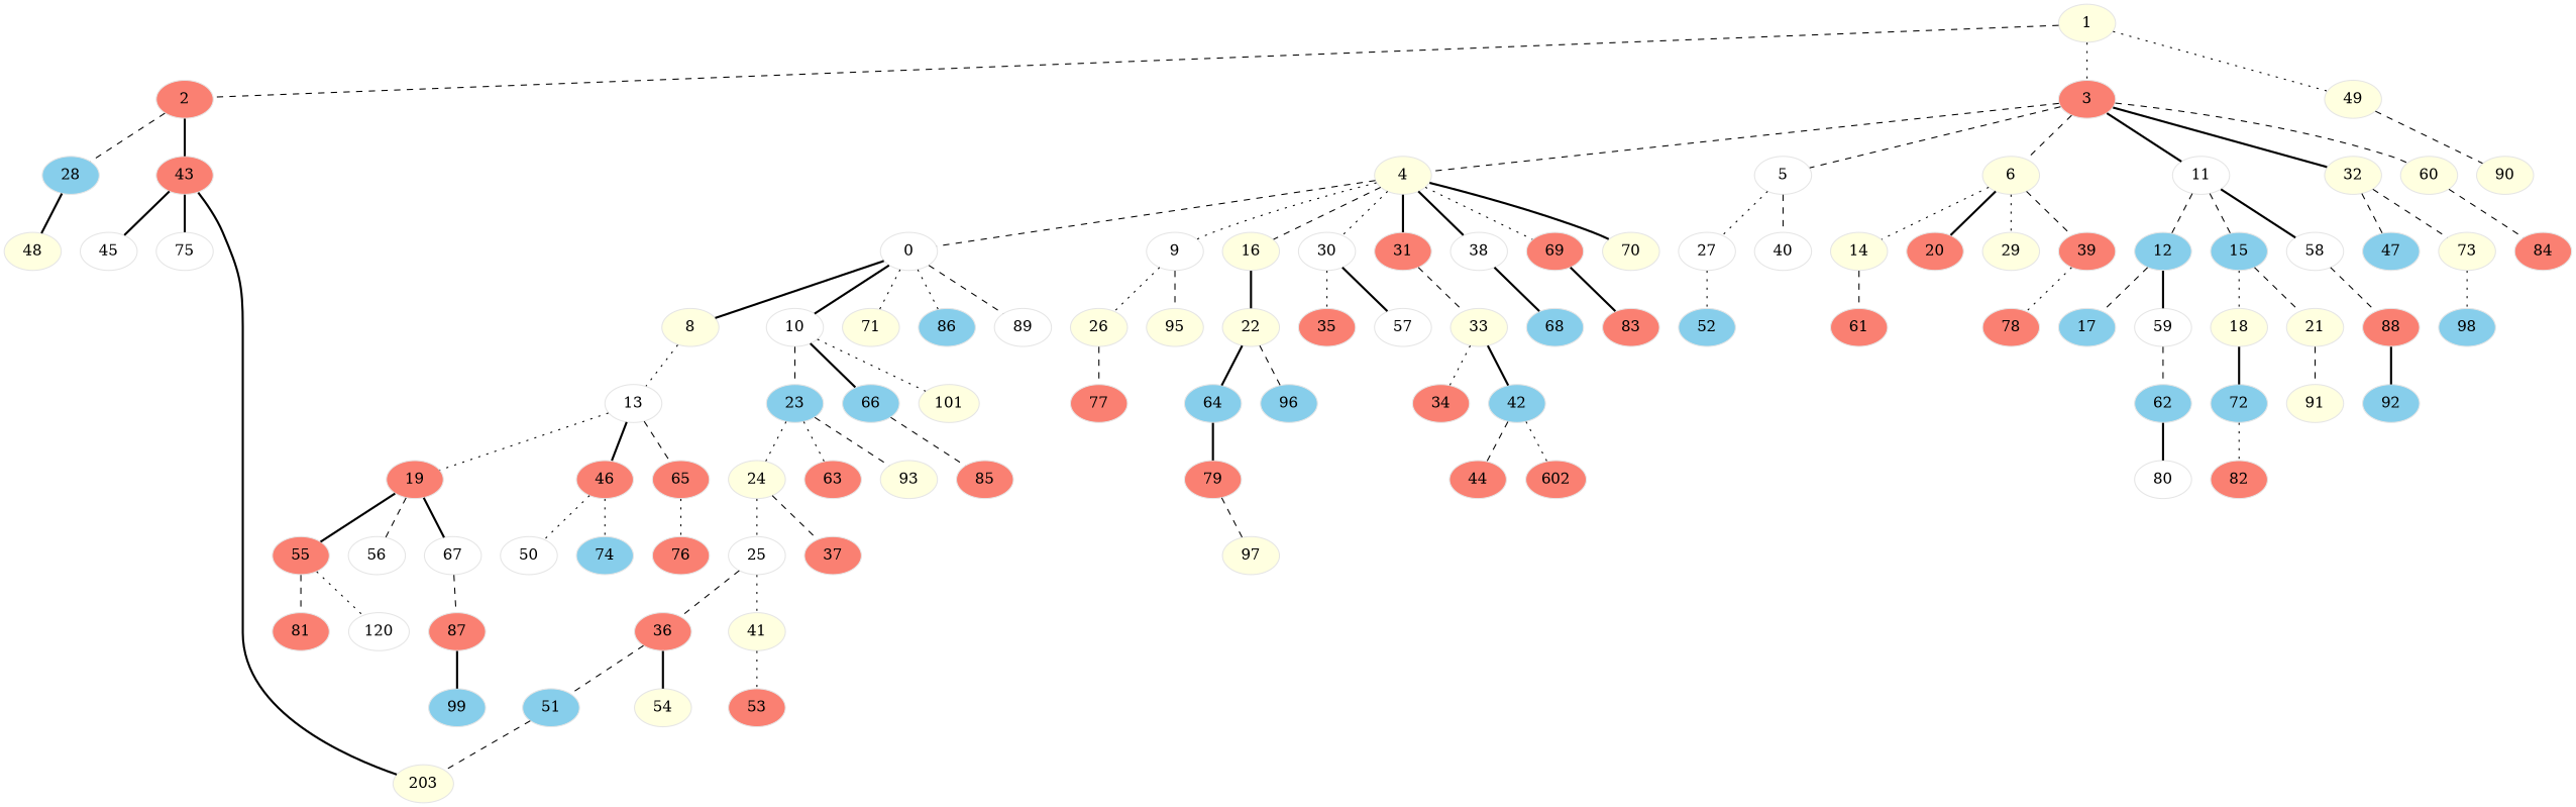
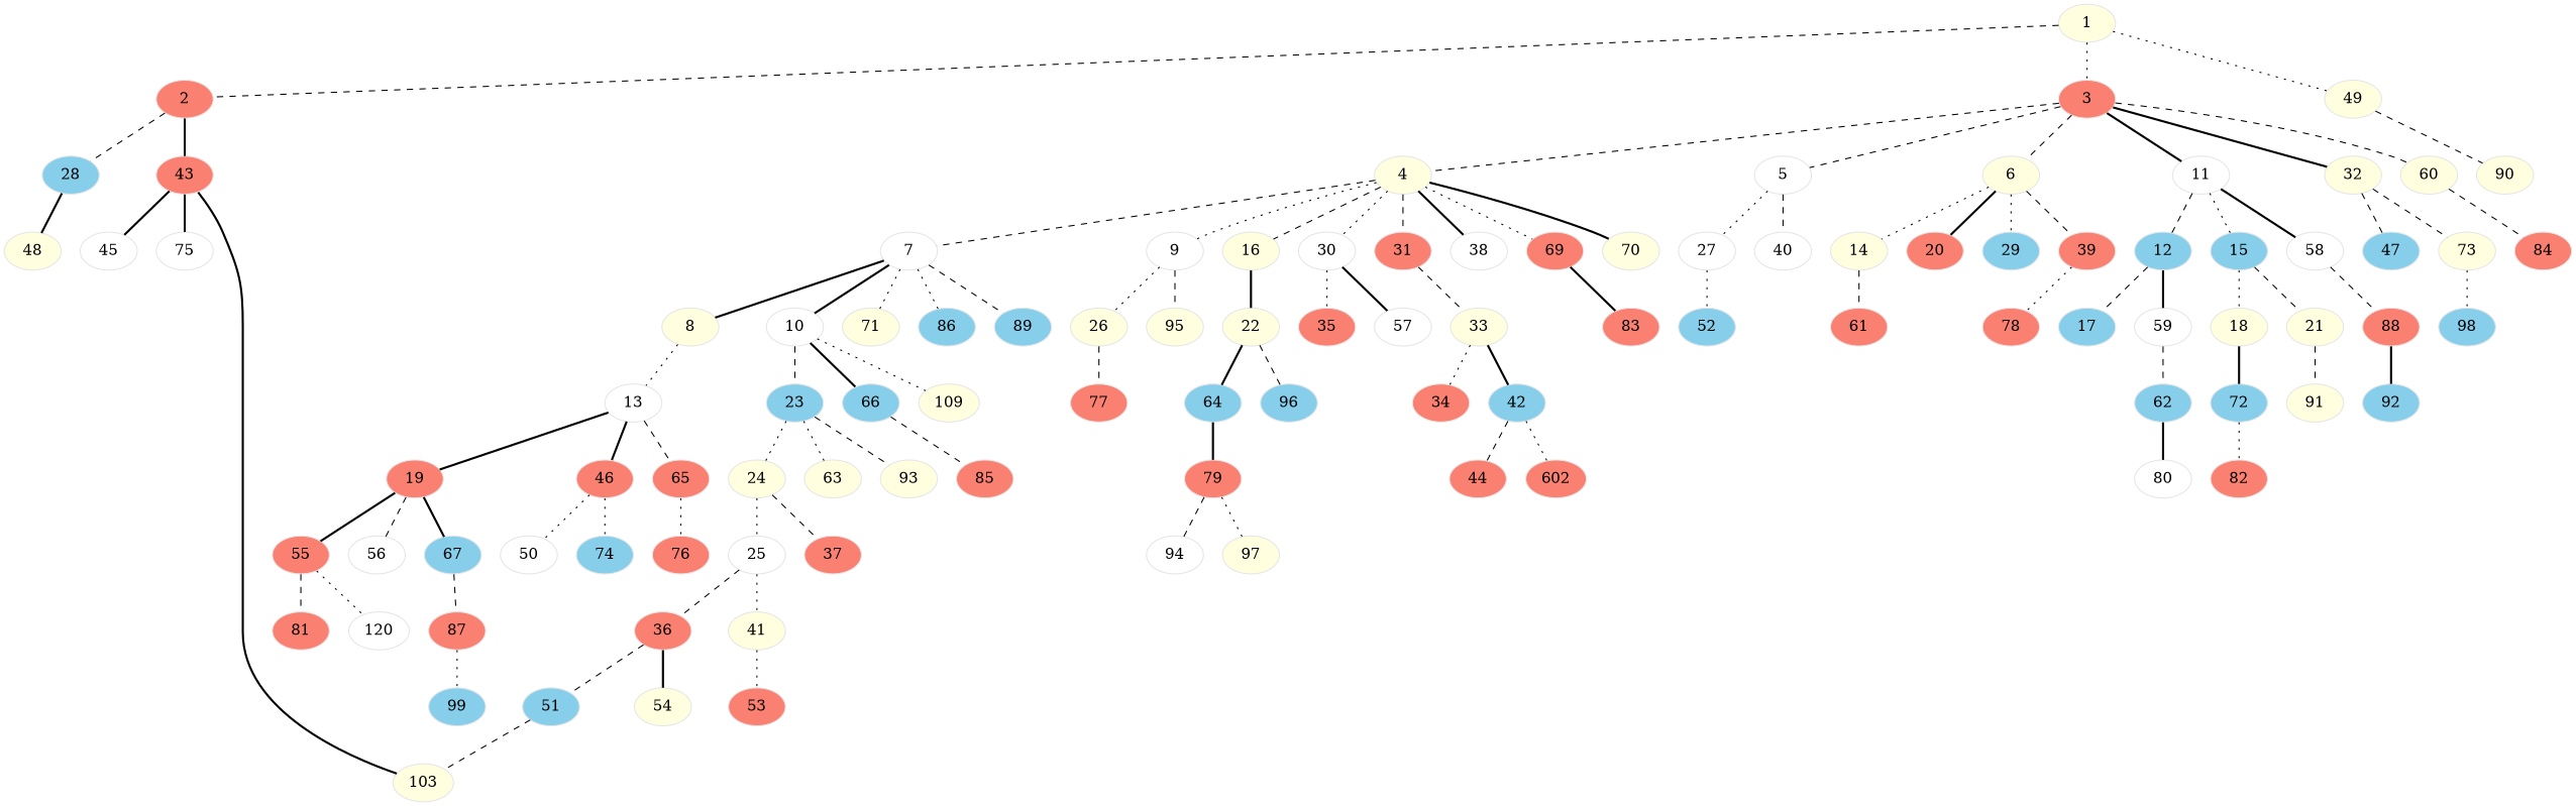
  graph {
    node [color=gray90 fillcolor=salmon style=filled]
    edge [style=dashed]
    2
    1 [fillcolor=lightyellow]
    3
    49 [fillcolor=lightyellow]
    28 [fillcolor=skyblue]
    43
    4 [fillcolor=lightyellow]
    5 [fillcolor=white]
    6 [fillcolor=lightyellow]
    11 [fillcolor=white]
    32 [fillcolor=lightyellow]
    60 [fillcolor=lightyellow]
    90 [fillcolor=lightyellow]
    48 [fillcolor=lightyellow]
    45 [fillcolor=white]
    75 [fillcolor=white]
-   103 [fillcolor=lightyellow label=203]
-   7 [fillcolor=white label=0]
+   103 [fillcolor=lightyellow]
+   7 [fillcolor=white]
    9 [fillcolor=white]
    16 [fillcolor=lightyellow]
    30 [fillcolor=white]
    31
    38 [fillcolor=white]
    69
    70 [fillcolor=lightyellow]
    27 [fillcolor=white]
    40 [fillcolor=white]
    14 [fillcolor=lightyellow]
    20
-   29 [fillcolor=lightyellow]
+   29 [fillcolor=skyblue]
    39
    12 [fillcolor=skyblue]
    15 [fillcolor=skyblue]
    58 [fillcolor=white]
    47 [fillcolor=skyblue]
    73 [fillcolor=lightyellow]
    84
    8 [fillcolor=lightyellow]
    10 [fillcolor=white]
    71 [fillcolor=lightyellow]
    86 [fillcolor=skyblue]
-   89 [fillcolor=white]
+   89 [fillcolor=skyblue]
    26 [fillcolor=lightyellow]
    95 [fillcolor=lightyellow]
    22 [fillcolor=lightyellow]
    35
    57 [fillcolor=white]
    33 [fillcolor=lightyellow]
-   68 [fillcolor=skyblue]
    83
    52 [fillcolor=skyblue]
    61
    78
    13 [fillcolor=white]
    23 [fillcolor=skyblue]
    66 [fillcolor=skyblue]
-   101 [fillcolor=lightyellow]
+   101 [fillcolor=lightyellow label=109]
    19
    46
    65
    77
    24 [fillcolor=lightyellow]
-   63
+   63 [fillcolor=lightyellow]
    93 [fillcolor=lightyellow]
    85
    17 [fillcolor=skyblue]
    59 [fillcolor=white]
    18 [fillcolor=lightyellow]
    21 [fillcolor=lightyellow]
    88
    62 [fillcolor=skyblue]
    55
    56 [fillcolor=white]
-   67 [fillcolor=white]
+   67 [fillcolor=skyblue]
    50 [fillcolor=white]
    74 [fillcolor=skyblue]
    76
    72 [fillcolor=skyblue]
    91 [fillcolor=lightyellow]
    64 [fillcolor=skyblue]
    96 [fillcolor=skyblue]
    82
    81
    n84 [fillcolor=white label=120]
    87
    79
    25 [fillcolor=white]
    37
    36
    41 [fillcolor=lightyellow]
    51 [fillcolor=skyblue]
    54 [fillcolor=lightyellow]
    53
    34
    42 [fillcolor=skyblue]
    98 [fillcolor=skyblue]
    44
    n98 [label=602]
    92 [fillcolor=skyblue]
    80 [fillcolor=white]
+   94 [fillcolor=white]
    97 [fillcolor=lightyellow]
    99 [fillcolor=skyblue]
    2 -- 28
    2 -- 43 [style=bold]
    1 -- 2
    1 -- 3 [style=dotted]
    1 -- 49 [style=dotted]
    3 -- 4
    3 -- 5
    3 -- 6
    3 -- 11 [style=bold]
    3 -- 32 [style=bold]
    3 -- 60
    49 -- 90
    28 -- 48 [style=bold]
    43 -- 45 [style=bold]
    43 -- 75 [style=bold]
    43 -- 103 [style=bold]
    4 -- 7
    4 -- 9 [style=dotted]
    4 -- 16
    4 -- 30 [style=dotted]
-   4 -- 31 [style=bold]
+   4 -- 31
    4 -- 38 [style=bold]
    4 -- 69 [style=dotted]
    4 -- 70 [style=bold]
    5 -- 27 [style=dotted]
    5 -- 40
    6 -- 14 [style=dotted]
    6 -- 20 [style=bold]
    6 -- 29 [style=dotted]
    6 -- 39
    11 -- 12
-   11 -- 15
+   11 -- 15 [style=dotted]
    11 -- 58 [style=bold]
    32 -- 47
    32 -- 73
    60 -- 84
    7 -- 8 [style=bold]
    7 -- 10 [style=bold]
    7 -- 71 [style=dotted]
    7 -- 86 [style=dotted]
    7 -- 89
    9 -- 26 [style=dotted]
    9 -- 95
    16 -- 22 [style=bold]
    30 -- 35 [style=dotted]
    30 -- 57 [style=bold]
    31 -- 33
-   38 -- 68 [style=bold]
    69 -- 83 [style=bold]
    27 -- 52 [style=dotted]
    14 -- 61
    39 -- 78 [style=dotted]
    12 -- 17
    12 -- 59 [style=bold]
    15 -- 18 [style=dotted]
    15 -- 21
    58 -- 88
    73 -- 98 [style=dotted]
    8 -- 13 [style=dotted]
    10 -- 23
    10 -- 66 [style=bold]
    10 -- 101 [style=dotted]
    26 -- 77
    22 -- 64 [style=bold]
    22 -- 96
    33 -- 34 [style=dotted]
    33 -- 42 [style=bold]
-   13 -- 19 [style=dotted]
+   13 -- 19 [style=bold]
    13 -- 46 [style=bold]
    13 -- 65
    23 -- 24 [style=dotted]
    23 -- 63 [style=dotted]
    23 -- 93
    66 -- 85
    19 -- 55 [style=bold]
    19 -- 56
    19 -- 67 [style=bold]
    46 -- 50 [style=dotted]
    46 -- 74 [style=dotted]
    65 -- 76 [style=dotted]
    24 -- 25 [style=dotted]
    24 -- 37
    59 -- 62
    18 -- 72 [style=bold]
    21 -- 91
    88 -- 92 [style=bold]
    62 -- 80 [style=bold]
    55 -- 81
    55 -- n84 [style=dotted]
    67 -- 87
    72 -- 82 [style=dotted]
    64 -- 79 [style=bold]
-   87 -- 99 [style=bold]
-   79 -- 97
+   87 -- 99 [style=dotted]
+   79 -- 94
+   79 -- 97 [style=dotted]
    25 -- 36
    25 -- 41 [style=dotted]
    36 -- 51
    36 -- 54 [style=bold]
    41 -- 53 [style=dotted]
    51 -- 103
    42 -- 44
    42 -- n98 [style=dotted]
  }
